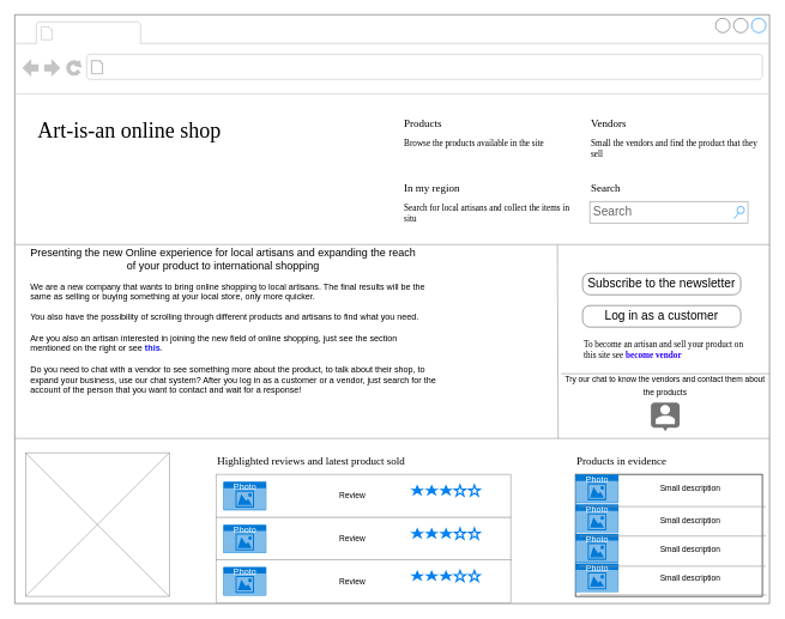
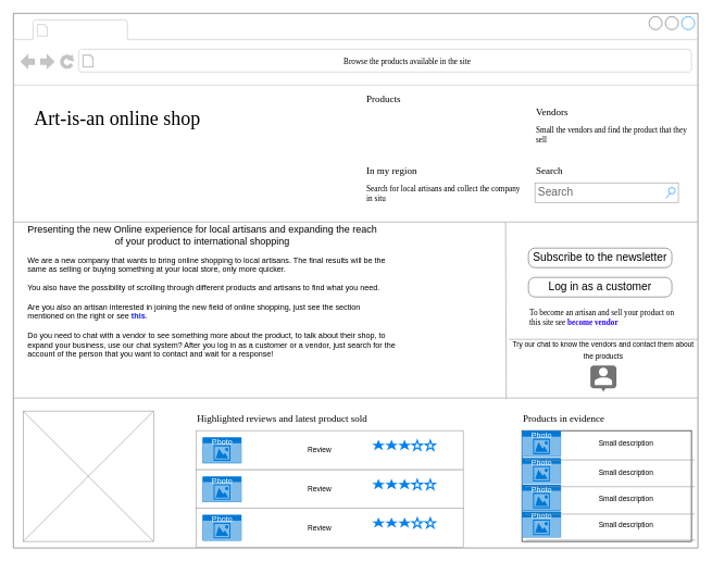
  <mxCell id="0" />
  <mxCell id="1" parent="0" />
  <mxCell id="2" value="" style="strokeWidth=1;shadow=0;dashed=0;align=center;html=1;shape=mxgraph.mockup.containers.browserWindow;rSize=0;strokeColor=#666666;mainText=,;recursiveResize=0;rounded=0;labelBackgroundColor=none;fontFamily=Verdana;fontSize=12" parent="1" vertex="1"><mxGeometry x="20" y="20" width="1050" height="820" as="geometry" /></mxCell>
  <mxCell id="3" value="" style="whiteSpace=wrap;html=1;rounded=0;shadow=0;labelBackgroundColor=none;strokeWidth=1;fontFamily=Verdana;fontSize=12;align=center;verticalAlign=top;" parent="2" vertex="1"><mxGeometry x="780" y="640" width="260" height="170" as="geometry" /></mxCell>
  <mxCell id="4" value="Art-is-an online shop" style="text;html=1;points=[];align=left;verticalAlign=top;spacingTop=-4;fontSize=30;fontFamily=Verdana" parent="2" vertex="1"><mxGeometry x="30" y="140" width="340" height="50" as="geometry" /></mxCell>
- <mxCell id="5" value="Products" style="text;html=1;points=[];align=left;verticalAlign=top;spacingTop=-4;fontSize=15;fontFamily=Verdana" parent="2" vertex="1"><mxGeometry x="540" y="140" width="170" height="30" as="geometry" /></mxCell>
- <mxCell id="6" value="Browse the products available in the site" style="text;html=1;points=[];align=left;verticalAlign=top;spacingTop=-4;fontSize=12;fontFamily=Verdana;whiteSpace=wrap;" parent="2" vertex="1"><mxGeometry x="540" y="170" width="240" height="40" as="geometry" /></mxCell>
+ <mxCell id="5" value="Products" style="text;html=1;points=[];align=left;verticalAlign=top;spacingTop=-4;fontSize=15;fontFamily=Verdana" parent="2" vertex="1"><mxGeometry x="540" y="120" width="170" height="30" as="geometry" /></mxCell>
+ <mxCell id="6" value="Browse the products available in the site" style="text;html=1;points=[];align=left;verticalAlign=top;spacingTop=-4;fontSize=12;fontFamily=Verdana;whiteSpace=wrap;" parent="2" vertex="1"><mxGeometry x="505" y="65" width="240" height="40" as="geometry" /></mxCell>
  <mxCell id="7" value="In my region" style="text;html=1;points=[];align=left;verticalAlign=top;spacingTop=-4;fontSize=15;fontFamily=Verdana" parent="2" vertex="1"><mxGeometry x="540" y="230" width="170" height="30" as="geometry" /></mxCell>
- <mxCell id="8" value="Search for local artisans and collect the items in situ" style="text;html=1;points=[];align=left;verticalAlign=top;spacingTop=-4;fontSize=12;fontFamily=Verdana;whiteSpace=wrap;" parent="2" vertex="1"><mxGeometry x="540" y="260" width="240" height="40" as="geometry" /></mxCell>
+ <mxCell id="8" value="Search for local artisans and collect the company in situ" style="text;html=1;points=[];align=left;verticalAlign=top;spacingTop=-4;fontSize=12;fontFamily=Verdana;whiteSpace=wrap;" parent="2" vertex="1"><mxGeometry x="540" y="260" width="240" height="40" as="geometry" /></mxCell>
  <mxCell id="9" value="Vendors" style="text;html=1;points=[];align=left;verticalAlign=top;spacingTop=-4;fontSize=15;fontFamily=Verdana" parent="2" vertex="1"><mxGeometry x="800" y="140" width="170" height="30" as="geometry" /></mxCell>
  <mxCell id="10" value="Small the vendors and find the product that they sell" style="text;html=1;points=[];align=left;verticalAlign=top;spacingTop=-4;fontSize=12;fontFamily=Verdana;whiteSpace=wrap;" parent="2" vertex="1"><mxGeometry x="800" y="170" width="240" height="40" as="geometry" /></mxCell>
  <mxCell id="11" value="Search" style="text;html=1;points=[];align=left;verticalAlign=top;spacingTop=-4;fontSize=15;fontFamily=Verdana" parent="2" vertex="1"><mxGeometry x="800" y="230" width="170" height="30" as="geometry" /></mxCell>
  <mxCell id="12" value="Search" style="strokeWidth=1;shadow=0;dashed=0;align=center;html=1;shape=mxgraph.mockup.forms.searchBox;strokeColor=#999999;mainText=;strokeColor2=#008cff;fontColor=#666666;fontSize=17;align=left;spacingLeft=3;rounded=0;labelBackgroundColor=none;" parent="2" vertex="1"><mxGeometry x="800" y="260" width="220" height="30" as="geometry" /></mxCell>
  <mxCell id="13" value="" style="verticalLabelPosition=bottom;shadow=0;dashed=0;align=center;html=1;verticalAlign=top;strokeWidth=1;shape=mxgraph.mockup.markup.line;strokeColor=#999999;rounded=0;labelBackgroundColor=none;fillColor=#ffffff;fontFamily=Verdana;fontSize=12;fontColor=#000000;" parent="2" vertex="1"><mxGeometry y="310" width="1050" height="20" as="geometry" /></mxCell>
  <mxCell id="14" value="We are a new company that wants to bring online shopping to local artisans. The final results will be the&amp;nbsp;&lt;br&gt;same as selling or buying something at your local store, only more quicker.&lt;br&gt;&lt;br&gt;You also have the possibility of scrolling through different products and artisans to find what you need.&lt;br&gt;&lt;br&gt;Are you also an artisan interested in joining the new field of online shopping, just see the section mentioned on the right or see &lt;font style=&quot;font-weight: bold;&quot; color=&quot;#0d15ff&quot;&gt;this&lt;/font&gt;&lt;font style=&quot;&quot;&gt;.&lt;br&gt;&lt;/font&gt;&lt;br&gt;Do you need to chat with a vendor to see something more about the product, to talk about their shop, to expand your business, use our chat system? After you log in as a customer or a vendor, just search for the account of the person that you want to contact and wait for a response!" style="text;spacingTop=-5;whiteSpace=wrap;html=1;align=left;fontSize=12;fontFamily=Helvetica;fillColor=none;strokeColor=none;rounded=0;shadow=1;labelBackgroundColor=none;" parent="2" vertex="1"><mxGeometry x="20" y="370" width="570" height="240" as="geometry" /></mxCell>
  <mxCell id="15" value="Subscribe to the newsletter" style="strokeWidth=1;shadow=0;dashed=0;align=center;html=1;shape=mxgraph.mockup.buttons.button;strokeColor=#666666;mainText=;buttonStyle=round;fontSize=17;fontStyle=0;fillColor=none;whiteSpace=wrap;rounded=0;labelBackgroundColor=none;" parent="2" vertex="1"><mxGeometry x="790" y="360" width="220" height="30" as="geometry" /></mxCell>
  <mxCell id="16" value="Log in as a customer" style="strokeWidth=1;shadow=0;dashed=0;align=center;html=1;shape=mxgraph.mockup.buttons.button;strokeColor=#666666;mainText=;buttonStyle=round;fontSize=17;fontStyle=0;fillColor=none;whiteSpace=wrap;rounded=0;labelBackgroundColor=none;" parent="2" vertex="1"><mxGeometry x="790" y="405" width="220" height="30" as="geometry" /></mxCell>
  <mxCell id="17" value="To become an artisan and sell your product on this site see &lt;b&gt;&lt;font color=&quot;#2b00ff&quot;&gt;become vendor&lt;/font&gt;&lt;/b&gt;" style="text;html=1;points=[];align=left;verticalAlign=top;spacingTop=-4;fontSize=12;fontFamily=Verdana;whiteSpace=wrap;" parent="2" vertex="1"><mxGeometry x="790" y="450" width="240" height="40" as="geometry" /></mxCell>
  <mxCell id="18" value="" style="verticalLabelPosition=bottom;shadow=0;dashed=0;align=center;html=1;verticalAlign=top;strokeWidth=1;shape=mxgraph.mockup.markup.line;strokeColor=#999999;rounded=0;labelBackgroundColor=none;fillColor=#ffffff;fontFamily=Verdana;fontSize=12;fontColor=#000000;" parent="2" vertex="1"><mxGeometry y="580" width="1050" height="20" as="geometry" /></mxCell>
  <mxCell id="19" value="" style="verticalLabelPosition=bottom;shadow=0;dashed=0;align=center;html=1;verticalAlign=top;strokeWidth=1;shape=mxgraph.mockup.graphics.simpleIcon;strokeColor=#999999;fillColor=#ffffff;rounded=0;labelBackgroundColor=none;fontFamily=Verdana;fontSize=12;fontColor=#000000;" parent="2" vertex="1"><mxGeometry x="15" y="610" width="200" height="200" as="geometry" /></mxCell>
  <mxCell id="20" value="Highlighted reviews and latest product sold" style="text;html=1;points=[];align=left;verticalAlign=top;spacingTop=-4;fontSize=15;fontFamily=Verdana" parent="2" vertex="1"><mxGeometry x="280" y="610" width="170" height="30" as="geometry" /></mxCell>
  <mxCell id="21" value="Products in evidence" style="text;html=1;points=[];align=left;verticalAlign=top;spacingTop=-4;fontSize=15;fontFamily=Verdana" parent="2" vertex="1"><mxGeometry x="780" y="610" width="170" height="30" as="geometry" /></mxCell>
  <mxCell id="22" value="&lt;font style=&quot;font-size: 15px;&quot; color=&quot;#000000&quot;&gt;Presenting the new Online experience for local artisans and expanding the reach of your product to international shopping&lt;/font&gt;" style="text;html=1;strokeColor=none;fillColor=none;align=center;verticalAlign=middle;whiteSpace=wrap;rounded=0;fontColor=#2B00FF;" vertex="1" parent="2"><mxGeometry x="20" y="320" width="540" height="40" as="geometry" /></mxCell>
  <mxCell id="23" value="" style="endArrow=none;html=1;rounded=0;fontSize=15;fontColor=#000000;exitX=0.719;exitY=0.52;exitDx=0;exitDy=0;exitPerimeter=0;entryX=0.72;entryY=0.54;entryDx=0;entryDy=0;entryPerimeter=0;strokeColor=#969696;" edge="1" parent="2" source="13" target="18"><mxGeometry width="50" height="50" relative="1" as="geometry"><mxPoint x="500" y="600" as="sourcePoint" /><mxPoint x="760" y="590" as="targetPoint" /></mxGeometry></mxCell>
  <mxCell id="24" value="" style="verticalLabelPosition=bottom;shadow=0;dashed=0;align=center;html=1;verticalAlign=top;strokeWidth=1;shape=mxgraph.mockup.markup.line;strokeColor=#999999;rounded=0;labelBackgroundColor=none;fillColor=#ffffff;fontFamily=Verdana;fontSize=12;fontColor=#000000;" vertex="1" parent="2"><mxGeometry x="760" y="490" width="290" height="20" as="geometry" /></mxCell>
  <mxCell id="25" value="&lt;font style=&quot;font-size: 11px;&quot;&gt;Try our chat to know the vendors and contact them about the products&lt;/font&gt;" style="text;html=1;strokeColor=none;fillColor=none;align=center;verticalAlign=middle;whiteSpace=wrap;rounded=0;fontSize=15;fontColor=#000000;" vertex="1" parent="2"><mxGeometry x="760" y="500" width="290" height="30" as="geometry" /></mxCell>
  <mxCell id="26" value="" style="dashed=0;aspect=fixed;verticalLabelPosition=bottom;verticalAlign=top;align=center;shape=mxgraph.gmdl.chat;strokeColor=none;fillColor=#737373;shadow=0;sketch=0;fontSize=11;fontColor=#000000;" vertex="1" parent="2"><mxGeometry x="885" y="540" width="40" height="40" as="geometry" /></mxCell>
  <mxCell id="27" value="Photo" style="html=1;strokeColor=none;fillColor=#0079D6;labelPosition=center;verticalLabelPosition=middle;verticalAlign=top;align=center;fontSize=12;outlineConnect=0;spacingTop=-6;fontColor=#FFFFFF;sketch=0;shape=mxgraph.sitemap.photo;" vertex="1" parent="2"><mxGeometry x="780" y="640" width="60" height="40" as="geometry" /></mxCell>
  <mxCell id="28" value="Small description" style="text;html=1;strokeColor=none;fillColor=none;align=center;verticalAlign=middle;whiteSpace=wrap;rounded=0;fontSize=11;fontColor=#000000;" vertex="1" parent="2"><mxGeometry x="850" y="645" width="180" height="30" as="geometry" /></mxCell>
  <mxCell id="29" value="Small description" style="text;html=1;strokeColor=none;fillColor=none;align=center;verticalAlign=middle;whiteSpace=wrap;rounded=0;fontSize=11;fontColor=#000000;" vertex="1" parent="2"><mxGeometry x="850" y="770" width="180" height="30" as="geometry" /></mxCell>
  <mxCell id="30" value="Small description" style="text;html=1;strokeColor=none;fillColor=none;align=center;verticalAlign=middle;whiteSpace=wrap;rounded=0;fontSize=11;fontColor=#000000;" vertex="1" parent="2"><mxGeometry x="850" y="730" width="180" height="30" as="geometry" /></mxCell>
  <mxCell id="31" value="Small description" style="text;html=1;strokeColor=none;fillColor=none;align=center;verticalAlign=middle;whiteSpace=wrap;rounded=0;fontSize=11;fontColor=#000000;" vertex="1" parent="2"><mxGeometry x="850" y="690" width="180" height="30" as="geometry" /></mxCell>
  <mxCell id="32" value="" style="rounded=0;whiteSpace=wrap;html=1;fontSize=11;fontColor=#000000;strokeColor=#9C9C9C;" vertex="1" parent="2"><mxGeometry x="280" y="640" width="410" height="60" as="geometry" /></mxCell>
  <mxCell id="33" value="Photo" style="html=1;strokeColor=none;fillColor=#0079D6;labelPosition=center;verticalLabelPosition=middle;verticalAlign=top;align=center;fontSize=12;outlineConnect=0;spacingTop=-6;fontColor=#FFFFFF;sketch=0;shape=mxgraph.sitemap.photo;" vertex="1" parent="2"><mxGeometry x="290" y="650" width="60" height="40" as="geometry" /></mxCell>
  <mxCell id="34" value="Review" style="text;html=1;strokeColor=none;fillColor=none;align=center;verticalAlign=middle;whiteSpace=wrap;rounded=0;fontSize=11;fontColor=#000000;" vertex="1" parent="2"><mxGeometry x="380" y="655" width="180" height="30" as="geometry" /></mxCell>
  <mxCell id="35" value="" style="html=1;verticalLabelPosition=bottom;labelBackgroundColor=#ffffff;verticalAlign=top;shadow=0;dashed=0;strokeWidth=2;shape=mxgraph.ios7.misc.star;fillColor=#0080f0;strokeColor=none;sketch=0;fontSize=11;fontColor=#000000;" vertex="1" parent="2"><mxGeometry x="550" y="654" width="20" height="16" as="geometry" /></mxCell>
  <mxCell id="36" value="" style="html=1;verticalLabelPosition=bottom;labelBackgroundColor=#ffffff;verticalAlign=top;shadow=0;dashed=0;strokeWidth=2;shape=mxgraph.ios7.misc.star;fillColor=#0080f0;strokeColor=none;sketch=0;fontSize=11;fontColor=#000000;" vertex="1" parent="2"><mxGeometry x="570" y="654" width="20" height="16" as="geometry" /></mxCell>
  <mxCell id="37" value="" style="html=1;verticalLabelPosition=bottom;labelBackgroundColor=#ffffff;verticalAlign=top;shadow=0;dashed=0;strokeWidth=2;shape=mxgraph.ios7.misc.star;fillColor=#0080f0;strokeColor=none;sketch=0;fontSize=11;fontColor=#000000;" vertex="1" parent="2"><mxGeometry x="590" y="654" width="20" height="16" as="geometry" /></mxCell>
  <mxCell id="38" value="" style="html=1;verticalLabelPosition=bottom;align=center;labelBackgroundColor=#ffffff;verticalAlign=top;strokeWidth=2;strokeColor=#0080F0;shadow=0;dashed=0;shape=mxgraph.ios7.icons.star;fontSize=11;fontColor=#000000;fillColor=#FFFFFF;" vertex="1" parent="2"><mxGeometry x="612" y="655" width="15" height="15" as="geometry" /></mxCell>
  <mxCell id="39" value="Photo" style="html=1;strokeColor=none;fillColor=#0079D6;labelPosition=center;verticalLabelPosition=middle;verticalAlign=top;align=center;fontSize=12;outlineConnect=0;spacingTop=-6;fontColor=#FFFFFF;sketch=0;shape=mxgraph.sitemap.photo;" vertex="1" parent="1"><mxGeometry x="800" y="702" width="60" height="40" as="geometry" /></mxCell>
  <mxCell id="40" value="Photo" style="html=1;strokeColor=none;fillColor=#0079D6;labelPosition=center;verticalLabelPosition=middle;verticalAlign=top;align=center;fontSize=12;outlineConnect=0;spacingTop=-6;fontColor=#FFFFFF;sketch=0;shape=mxgraph.sitemap.photo;" vertex="1" parent="1"><mxGeometry x="800" y="743" width="60" height="40" as="geometry" /></mxCell>
  <mxCell id="41" value="Photo" style="html=1;strokeColor=none;fillColor=#0079D6;labelPosition=center;verticalLabelPosition=middle;verticalAlign=top;align=center;fontSize=12;outlineConnect=0;spacingTop=-6;fontColor=#FFFFFF;sketch=0;shape=mxgraph.sitemap.photo;" vertex="1" parent="1"><mxGeometry x="800" y="784" width="60" height="40" as="geometry" /></mxCell>
  <mxCell id="42" value="" style="endArrow=none;html=1;rounded=0;strokeColor=#969696;fontSize=11;fontColor=#000000;" edge="1" parent="1"><mxGeometry width="50" height="50" relative="1" as="geometry"><mxPoint x="805" y="705" as="sourcePoint" /><mxPoint x="1065" y="705" as="targetPoint" /></mxGeometry></mxCell>
  <mxCell id="43" value="" style="endArrow=none;html=1;rounded=0;strokeColor=#969696;fontSize=11;fontColor=#000000;" edge="1" parent="1"><mxGeometry width="50" height="50" relative="1" as="geometry"><mxPoint x="805" y="746" as="sourcePoint" /><mxPoint x="1065" y="746" as="targetPoint" /></mxGeometry></mxCell>
  <mxCell id="44" value="" style="endArrow=none;html=1;rounded=0;strokeColor=#969696;fontSize=11;fontColor=#000000;" edge="1" parent="1"><mxGeometry width="50" height="50" relative="1" as="geometry"><mxPoint x="805" y="788" as="sourcePoint" /><mxPoint x="1065" y="788" as="targetPoint" /></mxGeometry></mxCell>
  <mxCell id="45" value="" style="endArrow=none;html=1;rounded=0;strokeColor=#969696;fontSize=11;fontColor=#000000;" edge="1" parent="1"><mxGeometry width="50" height="50" relative="1" as="geometry"><mxPoint x="806" y="828" as="sourcePoint" /><mxPoint x="1066" y="828" as="targetPoint" /></mxGeometry></mxCell>
  <mxCell id="46" value="" style="html=1;verticalLabelPosition=bottom;align=center;labelBackgroundColor=#ffffff;verticalAlign=top;strokeWidth=2;strokeColor=#0080F0;shadow=0;dashed=0;shape=mxgraph.ios7.icons.star;fontSize=11;fontColor=#000000;fillColor=#FFFFFF;" vertex="1" parent="1"><mxGeometry x="652" y="675" width="15" height="15" as="geometry" /></mxCell>
  <mxCell id="47" value="" style="rounded=0;whiteSpace=wrap;html=1;fontSize=11;fontColor=#000000;strokeColor=#9C9C9C;" vertex="1" parent="1"><mxGeometry x="300" y="720" width="410" height="60" as="geometry" /></mxCell>
  <mxCell id="48" value="Photo" style="html=1;strokeColor=none;fillColor=#0079D6;labelPosition=center;verticalLabelPosition=middle;verticalAlign=top;align=center;fontSize=12;outlineConnect=0;spacingTop=-6;fontColor=#FFFFFF;sketch=0;shape=mxgraph.sitemap.photo;" vertex="1" parent="1"><mxGeometry x="310" y="730" width="60" height="40" as="geometry" /></mxCell>
  <mxCell id="49" value="Review" style="text;html=1;strokeColor=none;fillColor=none;align=center;verticalAlign=middle;whiteSpace=wrap;rounded=0;fontSize=11;fontColor=#000000;" vertex="1" parent="1"><mxGeometry x="400" y="735" width="180" height="30" as="geometry" /></mxCell>
  <mxCell id="50" value="" style="html=1;verticalLabelPosition=bottom;labelBackgroundColor=#ffffff;verticalAlign=top;shadow=0;dashed=0;strokeWidth=2;shape=mxgraph.ios7.misc.star;fillColor=#0080f0;strokeColor=none;sketch=0;fontSize=11;fontColor=#000000;" vertex="1" parent="1"><mxGeometry x="570" y="734" width="20" height="16" as="geometry" /></mxCell>
  <mxCell id="51" value="" style="html=1;verticalLabelPosition=bottom;labelBackgroundColor=#ffffff;verticalAlign=top;shadow=0;dashed=0;strokeWidth=2;shape=mxgraph.ios7.misc.star;fillColor=#0080f0;strokeColor=none;sketch=0;fontSize=11;fontColor=#000000;" vertex="1" parent="1"><mxGeometry x="590" y="734" width="20" height="16" as="geometry" /></mxCell>
  <mxCell id="52" value="" style="html=1;verticalLabelPosition=bottom;labelBackgroundColor=#ffffff;verticalAlign=top;shadow=0;dashed=0;strokeWidth=2;shape=mxgraph.ios7.misc.star;fillColor=#0080f0;strokeColor=none;sketch=0;fontSize=11;fontColor=#000000;" vertex="1" parent="1"><mxGeometry x="610" y="734" width="20" height="16" as="geometry" /></mxCell>
  <mxCell id="53" value="" style="html=1;verticalLabelPosition=bottom;align=center;labelBackgroundColor=#ffffff;verticalAlign=top;strokeWidth=2;strokeColor=#0080F0;shadow=0;dashed=0;shape=mxgraph.ios7.icons.star;fontSize=11;fontColor=#000000;fillColor=#FFFFFF;" vertex="1" parent="1"><mxGeometry x="632" y="735" width="15" height="15" as="geometry" /></mxCell>
  <mxCell id="54" value="" style="html=1;verticalLabelPosition=bottom;align=center;labelBackgroundColor=#ffffff;verticalAlign=top;strokeWidth=2;strokeColor=#0080F0;shadow=0;dashed=0;shape=mxgraph.ios7.icons.star;fontSize=11;fontColor=#000000;fillColor=#FFFFFF;" vertex="1" parent="1"><mxGeometry x="652" y="735" width="15" height="15" as="geometry" /></mxCell>
  <mxCell id="55" value="" style="rounded=0;whiteSpace=wrap;html=1;fontSize=11;fontColor=#000000;strokeColor=#9C9C9C;" vertex="1" parent="1"><mxGeometry x="300" y="779" width="410" height="60" as="geometry" /></mxCell>
  <mxCell id="56" value="Photo" style="html=1;strokeColor=none;fillColor=#0079D6;labelPosition=center;verticalLabelPosition=middle;verticalAlign=top;align=center;fontSize=12;outlineConnect=0;spacingTop=-6;fontColor=#FFFFFF;sketch=0;shape=mxgraph.sitemap.photo;" vertex="1" parent="1"><mxGeometry x="310" y="789" width="60" height="40" as="geometry" /></mxCell>
  <mxCell id="57" value="Review" style="text;html=1;strokeColor=none;fillColor=none;align=center;verticalAlign=middle;whiteSpace=wrap;rounded=0;fontSize=11;fontColor=#000000;" vertex="1" parent="1"><mxGeometry x="400" y="794" width="180" height="30" as="geometry" /></mxCell>
  <mxCell id="58" value="" style="html=1;verticalLabelPosition=bottom;labelBackgroundColor=#ffffff;verticalAlign=top;shadow=0;dashed=0;strokeWidth=2;shape=mxgraph.ios7.misc.star;fillColor=#0080f0;strokeColor=none;sketch=0;fontSize=11;fontColor=#000000;" vertex="1" parent="1"><mxGeometry x="570" y="793" width="20" height="16" as="geometry" /></mxCell>
  <mxCell id="59" value="" style="html=1;verticalLabelPosition=bottom;labelBackgroundColor=#ffffff;verticalAlign=top;shadow=0;dashed=0;strokeWidth=2;shape=mxgraph.ios7.misc.star;fillColor=#0080f0;strokeColor=none;sketch=0;fontSize=11;fontColor=#000000;" vertex="1" parent="1"><mxGeometry x="590" y="793" width="20" height="16" as="geometry" /></mxCell>
  <mxCell id="60" value="" style="html=1;verticalLabelPosition=bottom;labelBackgroundColor=#ffffff;verticalAlign=top;shadow=0;dashed=0;strokeWidth=2;shape=mxgraph.ios7.misc.star;fillColor=#0080f0;strokeColor=none;sketch=0;fontSize=11;fontColor=#000000;" vertex="1" parent="1"><mxGeometry x="610" y="793" width="20" height="16" as="geometry" /></mxCell>
  <mxCell id="61" value="" style="html=1;verticalLabelPosition=bottom;align=center;labelBackgroundColor=#ffffff;verticalAlign=top;strokeWidth=2;strokeColor=#0080F0;shadow=0;dashed=0;shape=mxgraph.ios7.icons.star;fontSize=11;fontColor=#000000;fillColor=#FFFFFF;" vertex="1" parent="1"><mxGeometry x="632" y="794" width="15" height="15" as="geometry" /></mxCell>
  <mxCell id="62" value="" style="html=1;verticalLabelPosition=bottom;align=center;labelBackgroundColor=#ffffff;verticalAlign=top;strokeWidth=2;strokeColor=#0080F0;shadow=0;dashed=0;shape=mxgraph.ios7.icons.star;fontSize=11;fontColor=#000000;fillColor=#FFFFFF;" vertex="1" parent="1"><mxGeometry x="652" y="794" width="15" height="15" as="geometry" /></mxCell>
